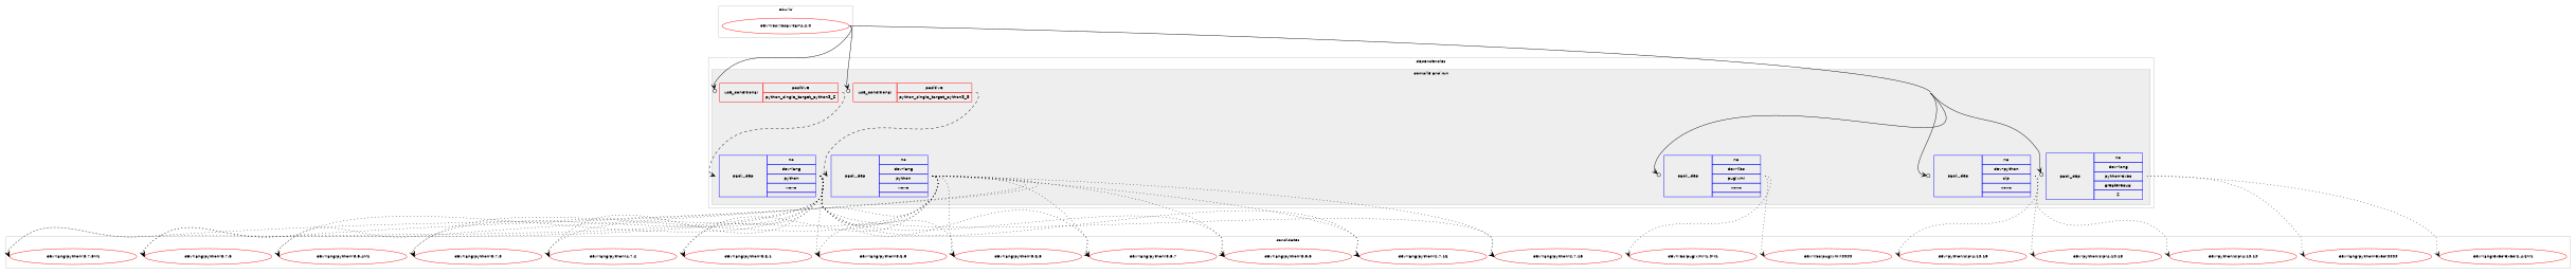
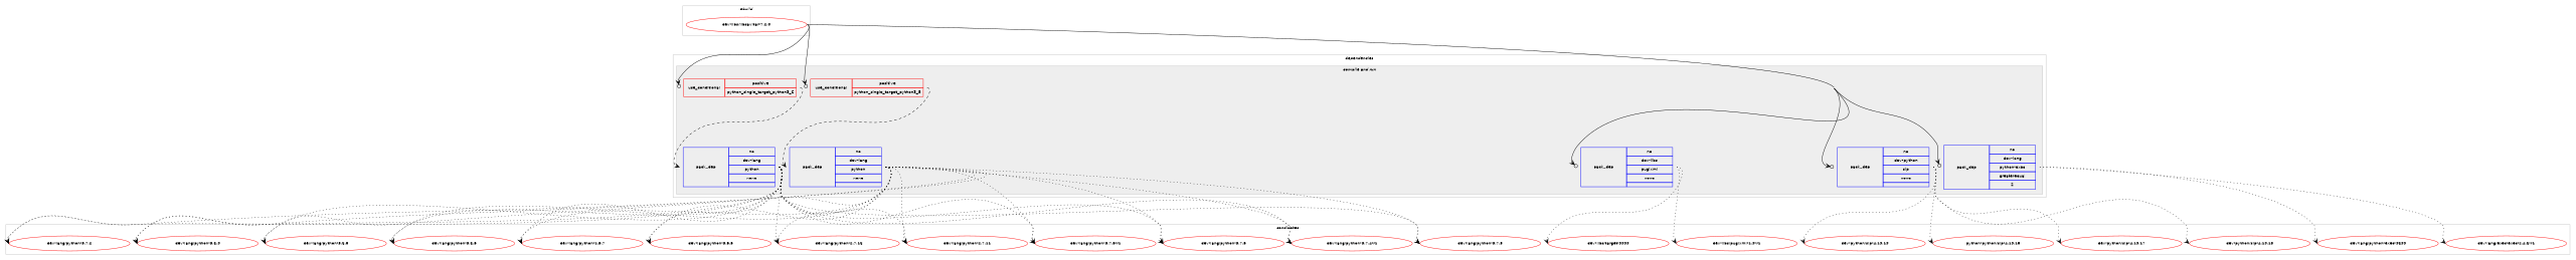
  digraph {
    compound=true
    concentrate=true
    fontname=Helvetica
    fontsize=10
    newrank=true
    rankdir=TB
    ranksep=1.5
    node [color=red fontname=Helvetica fontsize=10]
    edge [arrowhead=vee headport=w style=dotted tailport=e weight=100]
-   n1 [label="dev-libs/libsavitar-4.2.0" width=4]
+   n1 [label="dev-libs/libsavitar-7.2.0" width=4]
    n2 [color=blue label=<<TABLE BORDER="0" CELLBORDER="1" CELLSPACING="0" CELLPADDING="4" WIDTH="220"><TR><TD ROWSPAN="6" CELLPADDING="30">pack_dep</TD></TR><TR><TD WIDTH="110">no</TD></TR><TR><TD>dev-lang</TD></TR><TR><TD>python</TD></TR><TR><TD>none</TD></TR><TR><TD></TD></TR></TABLE>> shape=none]
    n3 [label=<<TABLE BORDER="0" CELLBORDER="1" CELLSPACING="0" CELLPADDING="4"><TR><TD ROWSPAN="3" CELLPADDING="10">use_conditional</TD></TR><TR><TD>positive</TD></TR><TR><TD>python_single_target_python3_5</TD></TR></TABLE>> shape=none]
    n4 [color=blue label=<<TABLE BORDER="0" CELLBORDER="1" CELLSPACING="0" CELLPADDING="4" WIDTH="220"><TR><TD ROWSPAN="6" CELLPADDING="30">pack_dep</TD></TR><TR><TD WIDTH="110">no</TD></TR><TR><TD>dev-lang</TD></TR><TR><TD>python</TD></TR><TR><TD>none</TD></TR><TR><TD></TD></TR></TABLE>> shape=none]
    n5 [label=<<TABLE BORDER="0" CELLBORDER="1" CELLSPACING="0" CELLPADDING="4"><TR><TD ROWSPAN="3" CELLPADDING="10">use_conditional</TD></TR><TR><TD>positive</TD></TR><TR><TD>python_single_target_python3_6</TD></TR></TABLE>> shape=none]
    n6 [color=blue label=<<TABLE BORDER="0" CELLBORDER="1" CELLSPACING="0" CELLPADDING="4" WIDTH="220"><TR><TD ROWSPAN="6" CELLPADDING="30">pack_dep</TD></TR><TR><TD WIDTH="110">no</TD></TR><TR><TD>dev-lang</TD></TR><TR><TD>python-exec</TD></TR><TR><TD>greaterequal</TD></TR><TR><TD>2</TD></TR></TABLE>> shape=none]
    n7 [color=blue label=<<TABLE BORDER="0" CELLBORDER="1" CELLSPACING="0" CELLPADDING="4" WIDTH="220"><TR><TD ROWSPAN="6" CELLPADDING="30">pack_dep</TD></TR><TR><TD WIDTH="110">no</TD></TR><TR><TD>dev-libs</TD></TR><TR><TD>pugixml</TD></TR><TR><TD>none</TD></TR><TR><TD></TD></TR></TABLE>> shape=none]
    n8 [color=blue label=<<TABLE BORDER="0" CELLBORDER="1" CELLSPACING="0" CELLPADDING="4" WIDTH="220"><TR><TD ROWSPAN="6" CELLPADDING="30">pack_dep</TD></TR><TR><TD WIDTH="110">no</TD></TR><TR><TD>dev-python</TD></TR><TR><TD>sip</TD></TR><TR><TD>none</TD></TR><TR><TD></TD></TR></TABLE>> shape=none]
-   n9 [label="dev-lang/python-2.7.15" width=4]
+   n9 [label="dev-lang/python-2.7.11" width=4]
    n10 [label="dev-lang/python-2.7.16" width=4]
    n11 [label="dev-lang/python-3.5.5" width=4]
-   n12 [label="dev-lang/python-3.5.7" width=4]
+   n12 [label="dev-lang/python-1.5.7" width=4]
    n13 [label="dev-lang/python-3.6.5" width=4]
    n14 [label="dev-lang/python-3.6.8" width=4]
-   n15 [label="dev-lang/python-3.6.1" width=4]
-   n16 [label="dev-lang/python-4.7.2" width=4]
+   n15 [label="dev-lang/python-3.6.9" width=4]
+   n16 [label="dev-lang/python-3.7.2" width=4]
    n17 [label="dev-lang/python-3.7.3" width=4]
-   n18 [label="dev-lang/python-3.5.4-r1" width=4]
+   n18 [label="dev-lang/python-3.7.4-r1" width=4]
    n19 [label="dev-lang/python-3.7.5" width=4]
    n20 [label="dev-lang/python-3.7.5-r1" width=4]
    n21 [label="dev-lang/exec-exec-2.4.6-r1" width=4]
-   n22 [label="dev-lang/python-exec-9999" width=4]
+   n22 [label="dev-lang/python-exec-9699" width=4]
    n23 [label="dev-libs/pugixml-1.9-r1" width=4]
-   n24 [label="dev-libs/pugixml-9999" width=4]
+   n24 [label="dev-libs/target-9999" width=4]
    n25 [label="dev-python/sip-4.19.13" width=4]
-   n27 [label="dev-python/sip-4.19.18" width=4]
+   n26 [label="dev-python/sip-4.19.17" width=4]
+   n27 [label="python-python/sip-4.19.18" width=4]
    n28 [label="dev-python/sip-4.19.19" width=4]
    subgraph cluster_1 {
      color=gray
      label=<<i>ebuild</i>>
      rank=same
      n1
    }
    subgraph cluster_2 {
      color=gray
      label=<<i>dependencies</i>>
      subgraph cluster_3 {
        color=gray
        fillcolor="#eeeeee"
        label=<<i>compile</i>>
        style=filled
      }
      subgraph cluster_4 {
        color=gray
        fillcolor="#eeeeee"
        label=<<i>compile and run</i>>
        style=filled
        subgraph sub_5 {
          color=gray
          fillcolor="#eeeeee"
          label=<<i>compile and run</i>>
          style=filled
          n3
          subgraph sub_6 {
            color=gray
            fillcolor="#eeeeee"
            label=<<i>compile and run</i>>
            style=filled
            n2
          }
        }
        subgraph sub_7 {
          color=gray
          fillcolor="#eeeeee"
          label=<<i>compile and run</i>>
          style=filled
          n5
          subgraph sub_8 {
            color=gray
            fillcolor="#eeeeee"
            label=<<i>compile and run</i>>
            style=filled
            n4
          }
        }
        subgraph sub_9 {
          color=gray
          fillcolor="#eeeeee"
          label=<<i>compile and run</i>>
          style=filled
          n6
        }
        subgraph sub_10 {
          color=gray
          fillcolor="#eeeeee"
          label=<<i>compile and run</i>>
          style=filled
          n7
        }
        subgraph sub_11 {
          color=gray
          fillcolor="#eeeeee"
          label=<<i>compile and run</i>>
          style=filled
          n8
        }
      }
      subgraph cluster_12 {
        color=gray
        fillcolor="#eeeeee"
        label=<<i>run</i>>
        style=filled
      }
    }
    subgraph cluster_13 {
      color=gray
      label=<<i>candidates</i>>
      rank=same
      subgraph sub_14 {
        color=black
        label=<<i>candidates</i>>
        nodesep=1
        rank=same
        n9
        n10
        n11
        n12
        n13
        n14
        n15
        n16
        n17
        n18
        n19
        n20
      }
      subgraph sub_15 {
        color=black
        label=<<i>candidates</i>>
        nodesep=1
        rank=same
        n9
        n10
        n11
        n12
        n13
        n14
        n15
        n16
        n17
        n18
        n19
        n20
      }
      subgraph sub_16 {
        color=black
        label=<<i>candidates</i>>
        nodesep=1
        rank=same
        n21
        n22
      }
      subgraph sub_17 {
        color=black
        label=<<i>candidates</i>>
        nodesep=1
        rank=same
        n23
        n24
      }
      subgraph sub_18 {
        color=black
        label=<<i>candidates</i>>
        nodesep=1
        rank=same
        n25
+       n26
        n27
        n28
      }
    }
    n1 -> n3 [arrowhead=odotvee style=solid weight=20]
    n1 -> n5 [arrowhead=odotvee style=solid weight=20]
    n1 -> n6 [arrowhead=odotvee style=solid weight=20]
    n1 -> n7 [arrowhead=odotvee style=solid weight=20]
    n1 -> n8 [arrowhead=odotvee style=solid weight=20]
    n2 -> n9
    n2 -> n10
    n2 -> n11
    n2 -> n12
    n2 -> n13
    n2 -> n14
    n2 -> n15
    n2 -> n16
    n2 -> n17
    n2 -> n18
    n2 -> n19
    n2 -> n20
    n3 -> n2 [style=dashed weight=20]
    n4 -> n9
    n4 -> n10
    n4 -> n11
    n4 -> n12
    n4 -> n13
    n4 -> n14
    n4 -> n15
    n4 -> n16
    n4 -> n17
    n4 -> n18
    n4 -> n19
    n4 -> n20
    n5 -> n4 [style=dashed weight=20]
    n6 -> n21
    n6 -> n22
    n7 -> n23
    n7 -> n24
    n8 -> n25
+   n8 -> n26
    n8 -> n27
    n8 -> n28
  }
